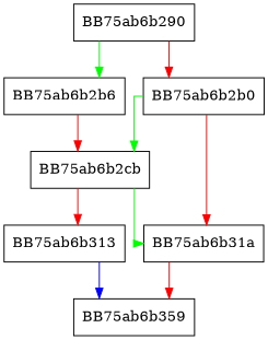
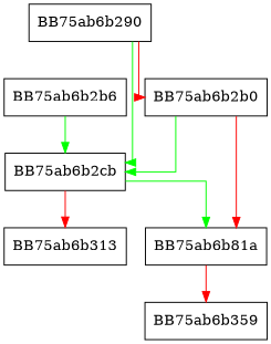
  digraph {
    splines=ortho
    node [shape=box]
    edge [color=red]
    BB75ab6b290
    BB75ab6b2cb
    BB75ab6b2b0
-   BB75ab6b31a
+   BB75ab6b31a [label=BB75ab6b81a]
    BB75ab6b313
    BB75ab6b359
    BB75ab6b2b6
-   BB75ab6b290 -> BB75ab6b2b6 [color=green]
+   BB75ab6b290 -> BB75ab6b2cb [color=green]
    BB75ab6b290 -> BB75ab6b2b0
    BB75ab6b2cb -> BB75ab6b31a [color=green]
    BB75ab6b2cb -> BB75ab6b313
    BB75ab6b2b0 -> BB75ab6b2cb [color=green]
    BB75ab6b2b0 -> BB75ab6b31a
    BB75ab6b31a -> BB75ab6b359
-   BB75ab6b313 -> BB75ab6b359 [color=blue]
-   BB75ab6b2b6 -> BB75ab6b2cb
+   BB75ab6b2b6 -> BB75ab6b2cb [color=green]
  }
